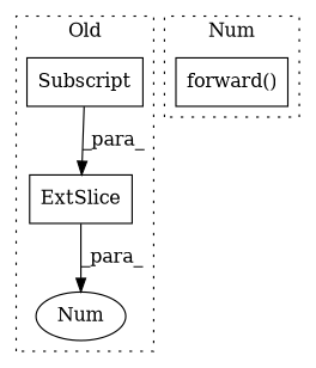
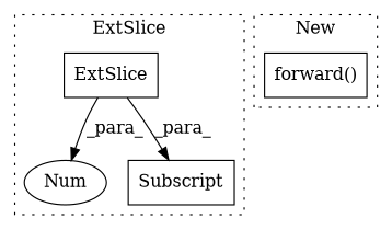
  digraph {
    node [shape=box]
    n1 [a=85 l=5 label=ExtSlice s=19675]
    n2 [a=76 l=2 label=Num s=19687 shape=ellipse]
    n3 [a=63 l="15,0" label=Subscript s="19675,0"]
    n4 [a=75 l="16,1" label="forward()" s="18860,18882"]
    subgraph cluster_1 {
-     label=Old
+     label=ExtSlice
      style=dotted
      n1
      n2
      n3
    }
    subgraph cluster_2 {
-     label=Num
+     label=New
      style=dotted
      n4
    }
    n1 -> n2 [label=_para_]
-   n3 -> n1 [label=_para_]
+   n1 -> n3 [label=_para_]
  }
